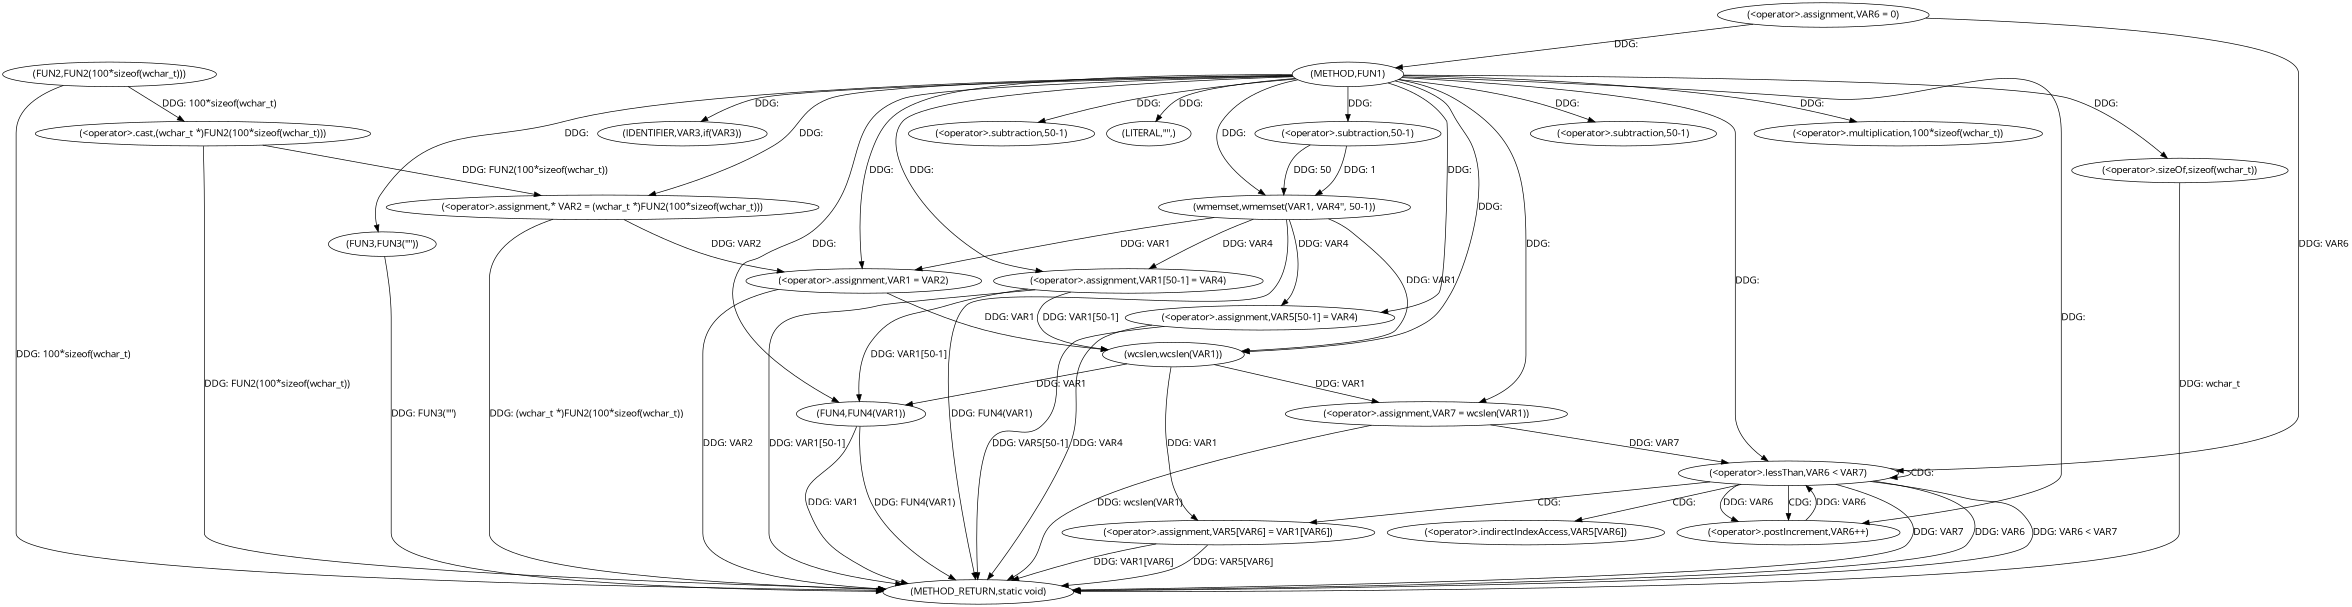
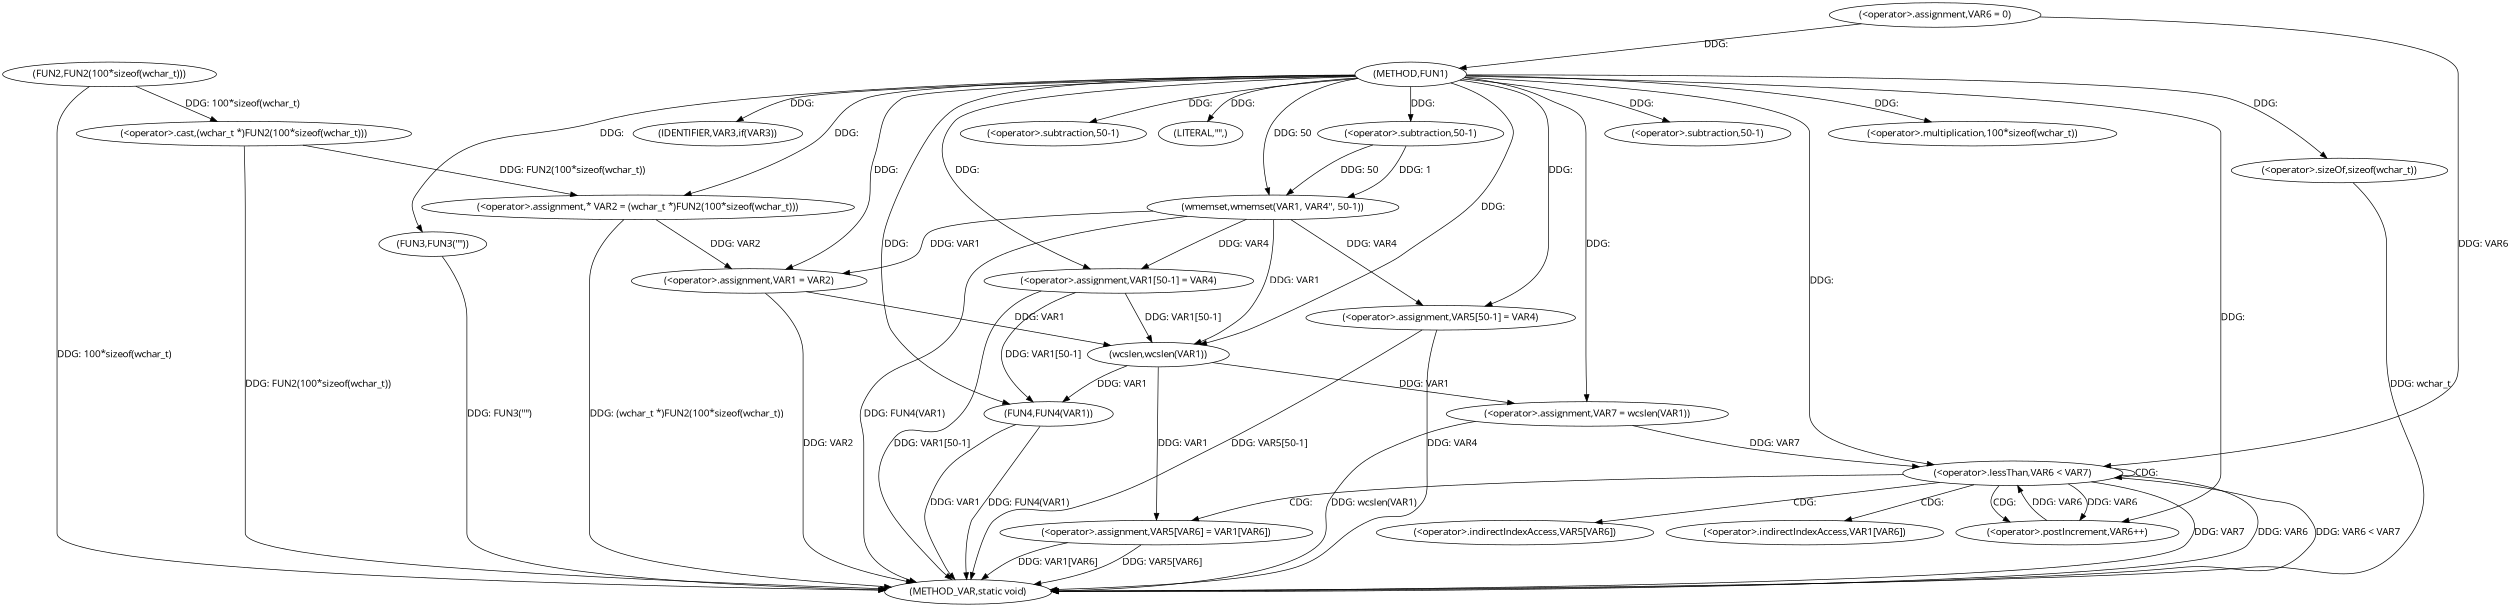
  digraph {
    fontname="Open Sans"
    node [fontname="Open Sans"]
    edge [fontname="Open Sans"]
    n1 [label="(METHOD,FUN1)"]
    n2 [label="(<operator>.assignment,* VAR2 = (wchar_t *)FUN2(100*sizeof(wchar_t)))"]
    n3 [label="(<operator>.multiplication,100*sizeof(wchar_t))"]
    n4 [label="(<operator>.sizeOf,sizeof(wchar_t))"]
    n5 [label="(<operator>.assignment,VAR1 = VAR2)"]
    n6 [label="(IDENTIFIER,VAR3,if(VAR3))"]
    n7 [label="(FUN3,FUN3(\"\"))"]
    n8 [label="(wmemset,wmemset(VAR1, VAR4'', 50-1))"]
    n9 [label="(<operator>.subtraction,50-1)"]
    n10 [label="(<operator>.assignment,VAR1[50-1] = VAR4)"]
    n11 [label="(<operator>.subtraction,50-1)"]
    n12 [label="(LITERAL,\"\",)"]
    n13 [label="(<operator>.assignment,VAR7 = wcslen(VAR1))"]
    n14 [label="(wcslen,wcslen(VAR1))"]
    n15 [label="(<operator>.lessThan,VAR6 < VAR7)"]
    n16 [label="(<operator>.postIncrement,VAR6++)"]
    n17 [label="(<operator>.assignment,VAR5[50-1] = VAR4)"]
    n18 [label="(<operator>.subtraction,50-1)"]
    n19 [label="(FUN4,FUN4(VAR1))"]
-   n20 [label="(METHOD_RETURN,static void)"]
+   n20 [label="(METHOD_VAR,static void)"]
    n21 [label="(<operator>.assignment,VAR5[VAR6] = VAR1[VAR6])"]
    n22 [label="(<operator>.assignment,VAR6 = 0)"]
    n23 [label="(<operator>.indirectIndexAccess,VAR5[VAR6])"]
+   n24 [label="(<operator>.indirectIndexAccess,VAR1[VAR6])"]
    n25 [label="(<operator>.cast,(wchar_t *)FUN2(100*sizeof(wchar_t)))"]
    n26 [label="(FUN2,FUN2(100*sizeof(wchar_t)))"]
    n1 -> n2 [label="DDG: "]
    n1 -> n3 [label="DDG: "]
    n1 -> n4 [label="DDG: "]
    n1 -> n5 [label="DDG: "]
    n1 -> n6 [label="DDG: "]
    n1 -> n7 [label="DDG: "]
-   n1 -> n8 [label="DDG: "]
+   n1 -> n8 [label="DDG: 50"]
    n1 -> n9 [label="DDG: "]
    n1 -> n10 [label="DDG: "]
    n1 -> n11 [label="DDG: "]
    n1 -> n12 [label="DDG: "]
    n1 -> n13 [label="DDG: "]
    n1 -> n14 [label="DDG: "]
    n1 -> n15 [label="DDG: "]
    n1 -> n16 [label="DDG: "]
    n1 -> n17 [label="DDG: "]
    n1 -> n18 [label="DDG: "]
    n1 -> n19 [label="DDG: "]
    n2 -> n5 [label="DDG: VAR2"]
    n2 -> n20 [label="DDG: (wchar_t *)FUN2(100*sizeof(wchar_t))"]
    n4 -> n20 [label="DDG: wchar_t"]
    n5 -> n14 [label="DDG: VAR1"]
    n5 -> n20 [label="DDG: VAR2"]
    n7 -> n20 [label="DDG: FUN3(\"\")"]
    n8 -> n5 [label="DDG: VAR1"]
    n8 -> n10 [label="DDG: VAR4"]
    n8 -> n14 [label="DDG: VAR1"]
    n8 -> n17 [label="DDG: VAR4"]
    n8 -> n20 [label="DDG: FUN4(VAR1)"]
    n9 -> n8 [label="DDG: 50"]
    n9 -> n8 [label="DDG: 1"]
    n10 -> n14 [label="DDG: VAR1[50-1]"]
    n10 -> n19 [label="DDG: VAR1[50-1]"]
    n10 -> n20 [label="DDG: VAR1[50-1]"]
    n13 -> n15 [label="DDG: VAR7"]
    n13 -> n20 [label="DDG: wcslen(VAR1)"]
    n14 -> n13 [label="DDG: VAR1"]
    n14 -> n19 [label="DDG: VAR1"]
    n14 -> n21 [label="DDG: VAR1"]
    n15 -> n15 [label="CDG: "]
    n15 -> n16 [label="DDG: VAR6"]
    n15 -> n16 [label="CDG: "]
    n15 -> n20 [label="DDG: VAR7"]
    n15 -> n20 [label="DDG: VAR6"]
    n15 -> n20 [label="DDG: VAR6 < VAR7"]
    n15 -> n21 [label="CDG: "]
    n15 -> n23 [label="CDG: "]
+   n15 -> n24 [label="CDG: "]
    n16 -> n15 [label="DDG: VAR6"]
    n17 -> n20 [label="DDG: VAR5[50-1]"]
    n17 -> n20 [label="DDG: VAR4"]
    n19 -> n20 [label="DDG: VAR1"]
    n19 -> n20 [label="DDG: FUN4(VAR1)"]
    n21 -> n20 [label="DDG: VAR5[VAR6]"]
    n21 -> n20 [label="DDG: VAR1[VAR6]"]
    n22 -> n1 [label="DDG: "]
    n22 -> n15 [label="DDG: VAR6"]
    n25 -> n2 [label="DDG: FUN2(100*sizeof(wchar_t))"]
    n25 -> n20 [label="DDG: FUN2(100*sizeof(wchar_t))"]
    n26 -> n20 [label="DDG: 100*sizeof(wchar_t)"]
    n26 -> n25 [label="DDG: 100*sizeof(wchar_t)"]
  }
